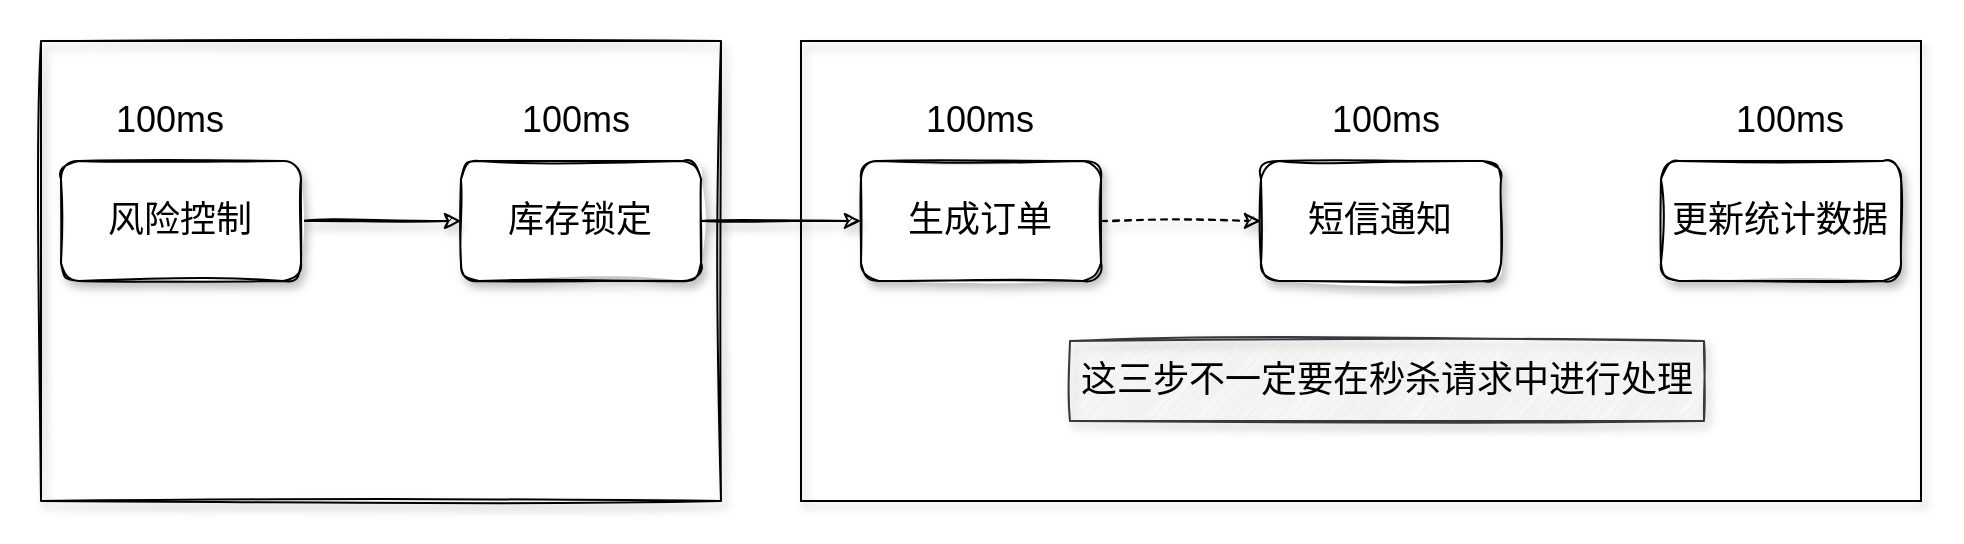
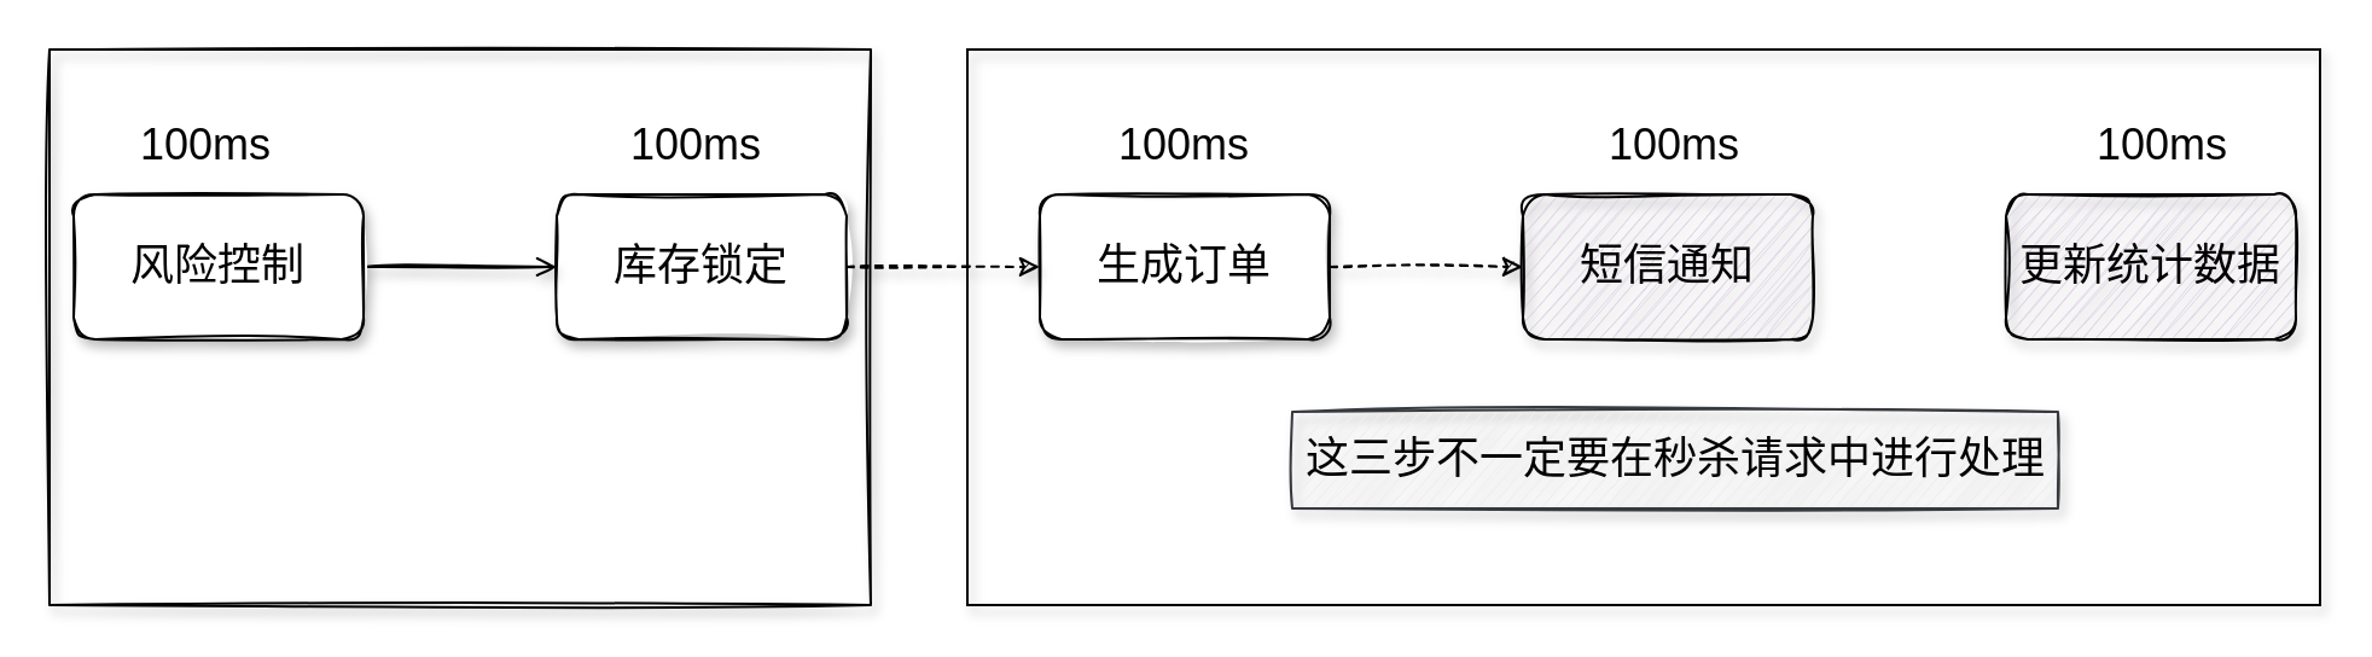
  <mxCell id="0" />
  <mxCell id="1" parent="0" />
  <mxCell id="2" value="" style="group;shadow=1;sketch=1;fontSize=18;" vertex="1" connectable="0" parent="1"><mxGeometry x="30" y="80" width="920" height="170" as="geometry" /></mxCell>
  <mxCell id="3" value="库存锁定" style="whiteSpace=wrap;rounded=1;shadow=1;strokeWidth=1;glass=0;html=1;labelBorderColor=none;sketch=1;fontSize=18;" vertex="1" parent="2"><mxGeometry x="200" width="120" height="60" as="geometry" /></mxCell>
  <mxCell id="4" value="生成订单" style="whiteSpace=wrap;rounded=1;shadow=1;strokeWidth=1;glass=0;html=1;labelBorderColor=none;sketch=1;fontSize=18;" vertex="1" parent="2"><mxGeometry x="400" width="120" height="60" as="geometry" /></mxCell>
- <mxCell id="5" value="" style="edgeStyle=orthogonalEdgeStyle;rounded=0;orthogonalLoop=1;jettySize=auto;html=1;labelBorderColor=none;shadow=1;sketch=1;fontSize=18;" edge="1" parent="2" source="3" target="4"><mxGeometry relative="1" as="geometry" /></mxCell>
- <mxCell id="6" value="短信通知" style="whiteSpace=wrap;rounded=1;shadow=1;strokeWidth=1;glass=0;html=1;labelBorderColor=none;sketch=1;fontSize=18;" vertex="1" parent="2"><mxGeometry x="600" width="120" height="60" as="geometry" /></mxCell>
+ <mxCell id="5" value="" style="edgeStyle=orthogonalEdgeStyle;rounded=0;orthogonalLoop=1;jettySize=auto;html=1;labelBorderColor=none;shadow=1;sketch=1;fontSize=18;dashed=1;" edge="1" parent="2" source="3" target="4"><mxGeometry relative="1" as="geometry" /></mxCell>
+ <mxCell id="6" value="短信通知" style="whiteSpace=wrap;rounded=1;shadow=1;strokeWidth=1;glass=0;html=1;labelBorderColor=none;sketch=1;fontSize=18;fillColor=#e1d5e7;" vertex="1" parent="2"><mxGeometry x="600" width="120" height="60" as="geometry" /></mxCell>
  <mxCell id="7" value="" style="edgeStyle=orthogonalEdgeStyle;rounded=0;orthogonalLoop=1;jettySize=auto;html=1;labelBorderColor=none;shadow=1;sketch=1;fontSize=18;dashed=1;" edge="1" parent="2" source="4" target="6"><mxGeometry relative="1" as="geometry" /></mxCell>
- <mxCell id="8" value="更新统计数据" style="whiteSpace=wrap;rounded=1;shadow=1;strokeWidth=1;glass=0;html=1;labelBorderColor=none;sketch=1;fontSize=18;" vertex="1" parent="2"><mxGeometry x="800" width="120" height="60" as="geometry" /></mxCell>
- <mxCell id="9" value="" style="edgeStyle=orthogonalEdgeStyle;rounded=0;orthogonalLoop=1;jettySize=auto;html=1;shadow=1;sketch=1;fontSize=18;" edge="1" parent="2" source="10" target="3"><mxGeometry relative="1" as="geometry" /></mxCell>
+ <mxCell id="8" value="更新统计数据" style="whiteSpace=wrap;rounded=1;shadow=1;strokeWidth=1;glass=0;html=1;labelBorderColor=none;sketch=1;fontSize=18;fillColor=#e1d5e7;" vertex="1" parent="2"><mxGeometry x="800" width="120" height="60" as="geometry" /></mxCell>
+ <mxCell id="9" value="" style="edgeStyle=orthogonalEdgeStyle;rounded=0;orthogonalLoop=1;jettySize=auto;html=1;shadow=1;sketch=1;fontSize=18;endArrow=open;" edge="1" parent="2" source="10" target="3"><mxGeometry relative="1" as="geometry" /></mxCell>
  <mxCell id="10" value="风险控制" style="whiteSpace=wrap;rounded=1;shadow=1;strokeWidth=1;glass=0;html=1;labelBorderColor=none;sketch=1;fontSize=18;" vertex="1" parent="2"><mxGeometry width="120" height="60" as="geometry" /></mxCell>
  <mxCell id="11" value="" style="rounded=0;whiteSpace=wrap;html=1;shadow=1;fillColor=none;sketch=1;fontSize=18;" vertex="1" parent="2"><mxGeometry x="-10" y="-60" width="340" height="230" as="geometry" /></mxCell>
  <mxCell id="12" value="100ms" style="text;html=1;strokeColor=none;fillColor=none;align=center;verticalAlign=middle;whiteSpace=wrap;rounded=0;shadow=1;sketch=1;fontSize=18;" vertex="1" parent="1"><mxGeometry x="268" y="50" width="40" height="20" as="geometry" /></mxCell>
  <mxCell id="13" value="100ms" style="text;html=1;strokeColor=none;fillColor=none;align=center;verticalAlign=middle;whiteSpace=wrap;rounded=0;shadow=1;sketch=1;fontSize=18;" vertex="1" parent="1"><mxGeometry x="470" y="50" width="40" height="20" as="geometry" /></mxCell>
  <mxCell id="14" value="100ms" style="text;html=1;strokeColor=none;fillColor=none;align=center;verticalAlign=middle;whiteSpace=wrap;rounded=0;shadow=1;sketch=1;fontSize=18;" vertex="1" parent="1"><mxGeometry x="673" y="50" width="40" height="20" as="geometry" /></mxCell>
  <mxCell id="15" value="100ms" style="text;html=1;strokeColor=none;fillColor=none;align=center;verticalAlign=middle;whiteSpace=wrap;rounded=0;shadow=1;sketch=1;fontSize=18;" vertex="1" parent="1"><mxGeometry x="875" y="50" width="40" height="20" as="geometry" /></mxCell>
  <mxCell id="16" value="100ms" style="text;html=1;strokeColor=none;fillColor=none;align=center;verticalAlign=middle;whiteSpace=wrap;rounded=0;shadow=1;sketch=1;fontSize=18;" vertex="1" parent="1"><mxGeometry x="65" y="50" width="40" height="20" as="geometry" /></mxCell>
  <mxCell id="17" value="" style="rounded=0;whiteSpace=wrap;html=1;shadow=1;fillColor=none;fontSize=18;" vertex="1" parent="1"><mxGeometry x="400" y="20" width="560" height="230" as="geometry" /></mxCell>
  <mxCell id="18" value="这三步不一定要在秒杀请求中进行处理" style="text;html=1;strokeColor=#36393d;fillColor=#eeeeee;align=center;verticalAlign=middle;whiteSpace=wrap;rounded=0;shadow=1;sketch=1;fontSize=18;" vertex="1" parent="1"><mxGeometry x="534.5" y="170" width="317" height="40" as="geometry" /></mxCell>
